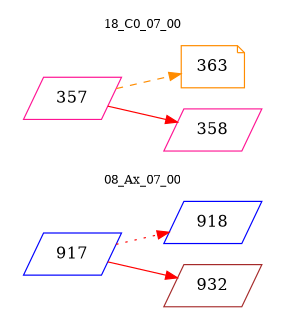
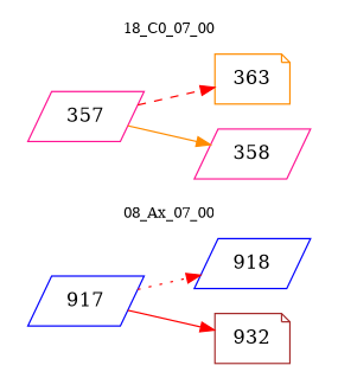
  digraph {
    rankdir=LR
    node [color=blue shape=parallelogram]
    edge [color=red style=solid]
    n1 [label=917]
-   n2 [color=brown label=932]
+   n2 [color=brown label=932 shape=note]
    n3 [label=918]
    n4 [color=deeppink label=357]
    n5 [color=deeppink label=358]
    n6 [color=darkorange label=363 shape=note]
    subgraph cluster_1 {
      color=white
      fontsize=10
      label="08_Ax_07_00"
      n1
      n2
      n3
    }
    subgraph cluster_2 {
      color=white
      fontsize=10
      label="18_C0_07_00"
      n4
      n5
      n6
    }
    n1 -> n2
    n1 -> n3 [style=dotted]
-   n4 -> n5
-   n4 -> n6 [color=darkorange style=dashed]
+   n4 -> n5 [color=darkorange]
+   n4 -> n6 [style=dashed]
  }
